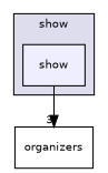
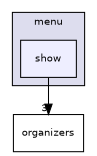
  digraph {
    compound=true
    node [fontname=Helvetica fontsize=10 shape=box]
    n1 [fillcolor="#eeeeff" label=show pencolor=black style=filled]
    n2 [label=organizers]
    subgraph cluster_1 {
      bgcolor="#ddddee"
      fontname=Helvetica
      fontsize=10
-     label=show
+     label=menu
      pencolor=black
      n1
    }
    n1 -> n2 [headlabel=3 labeldistance=1.5 labelfontname=Helvetica labelfontsize=10]
  }
